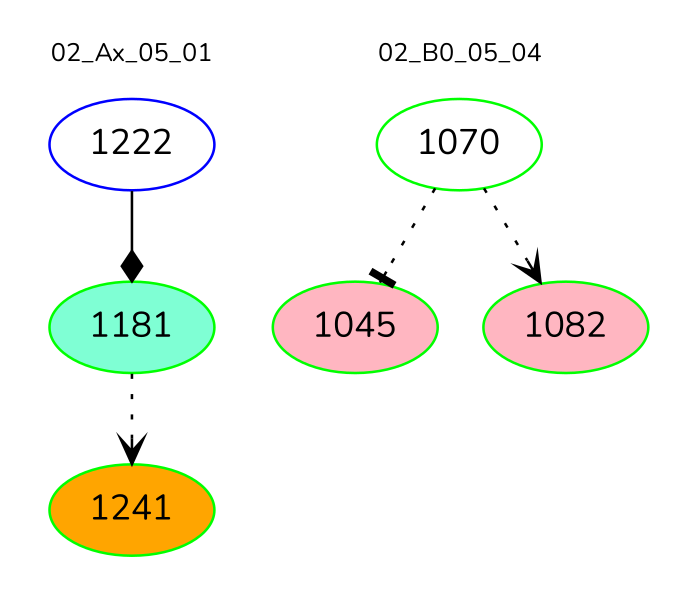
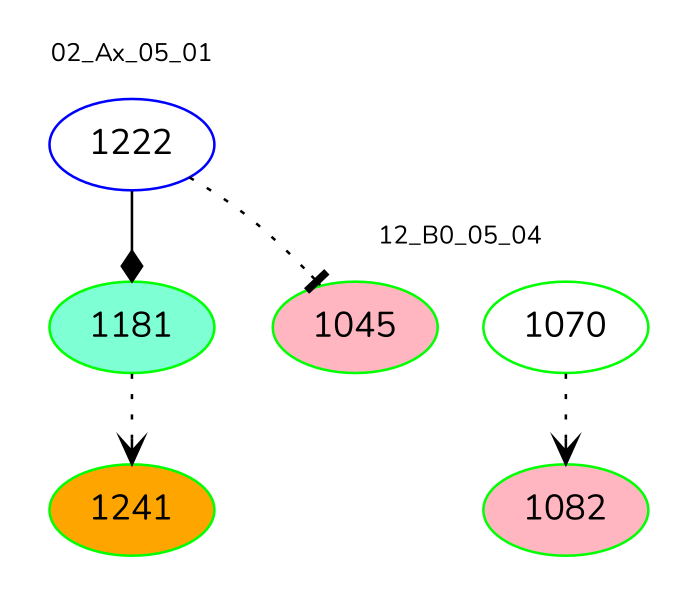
  digraph {
    fontname=Nunito
    node [color=green fillcolor=white fontname=Nunito style=filled]
    edge [arrowhead=vee color=black fontname=Nunito style=dotted]
    n1 [color=blue label=1222]
    n2 [fillcolor=aquamarine label=1181]
    n3 [fillcolor=orange label=1241]
    n4 [label=1070]
    n5 [fillcolor=lightpink label=1045]
    n6 [fillcolor=lightpink label=1082]
    subgraph cluster_1 {
      color=white
      fontsize=10
      label="02_Ax_05_01"
      n1
      n2
      n3
    }
    subgraph cluster_2 {
      color=white
      fontsize=10
-     label="02_B0_05_04"
+     label="12_B0_05_04"
      n4
      n5
      n6
    }
    n1 -> n2 [arrowhead=diamond style=solid]
    n2 -> n3
-   n4 -> n5 [arrowhead=tee]
+   n1 -> n5 [arrowhead=tee]
    n4 -> n6
  }
